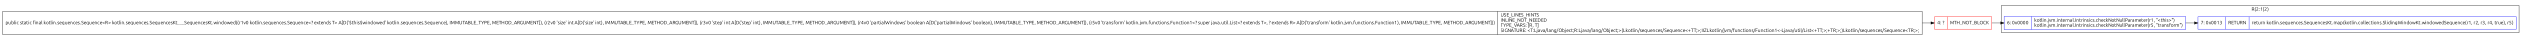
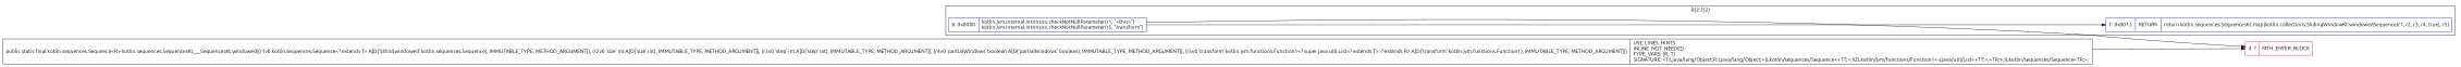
  digraph {
    fontname=Ubuntu
    rankdir=LR
    node [color=blue fontname=Ubuntu shape=record]
    edge [fontname=Ubuntu]
    n1 [label="{6\:\ 0x0000|kotlin.jvm.internal.Intrinsics.checkNotNullParameter(r1, \"\<this\>\")\lkotlin.jvm.internal.Intrinsics.checkNotNullParameter(r5, \"transform\")\l}"]
    n2 [label="{7\:\ 0x0013|RETURN\l|return kotlin.sequences.SequencesKt.map(kotlin.collections.SlidingWindowKt.windowedSequence(r1, r2, r3, r4, true), r5)\l}"]
-   n3 [color=red label="{4\:\ ?|MTH_NOT_BLOCK\l}"]
+   n3 [color=red label="{4\:\ ?|MTH_ENTER_BLOCK\l}"]
    n4 [label="{public static final kotlin.sequences.Sequence\<R\> kotlin.sequences.SequencesKt___SequencesKt.windowed((r1v0 kotlin.sequences.Sequence\<? extends T\> A[D('$this$windowed' kotlin.sequences.Sequence), IMMUTABLE_TYPE, METHOD_ARGUMENT]), (r2v0 'size' int A[D('size' int), IMMUTABLE_TYPE, METHOD_ARGUMENT]), (r3v0 'step' int A[D('step' int), IMMUTABLE_TYPE, METHOD_ARGUMENT]), (r4v0 'partialWindows' boolean A[D('partialWindows' boolean), IMMUTABLE_TYPE, METHOD_ARGUMENT]), (r5v0 'transform' kotlin.jvm.functions.Function1\<? super java.util.List\<? extends T\>, ? extends R\> A[D('transform' kotlin.jvm.functions.Function1), IMMUTABLE_TYPE, METHOD_ARGUMENT]))  | USE_LINES_HINTS\lINLINE_NOT_NEEDED\lTYPE_VARS: [R, T]\lSIGNATURE: \<T:Ljava\/lang\/Object;R:Ljava\/lang\/Object;\>(Lkotlin\/sequences\/Sequence\<+TT;\>;IIZLkotlin\/jvm\/functions\/Function1\<\-Ljava\/util\/List\<+TT;\>;+TR;\>;)Lkotlin\/sequences\/Sequence\<TR;\>;\l}" color=""]
    subgraph cluster_1 {
      label="R(2:1|2)"
      n1
      n2
    }
    n1 -> n2
-   n3 -> n1
+   n1 -> n3
    n4 -> n3
  }
